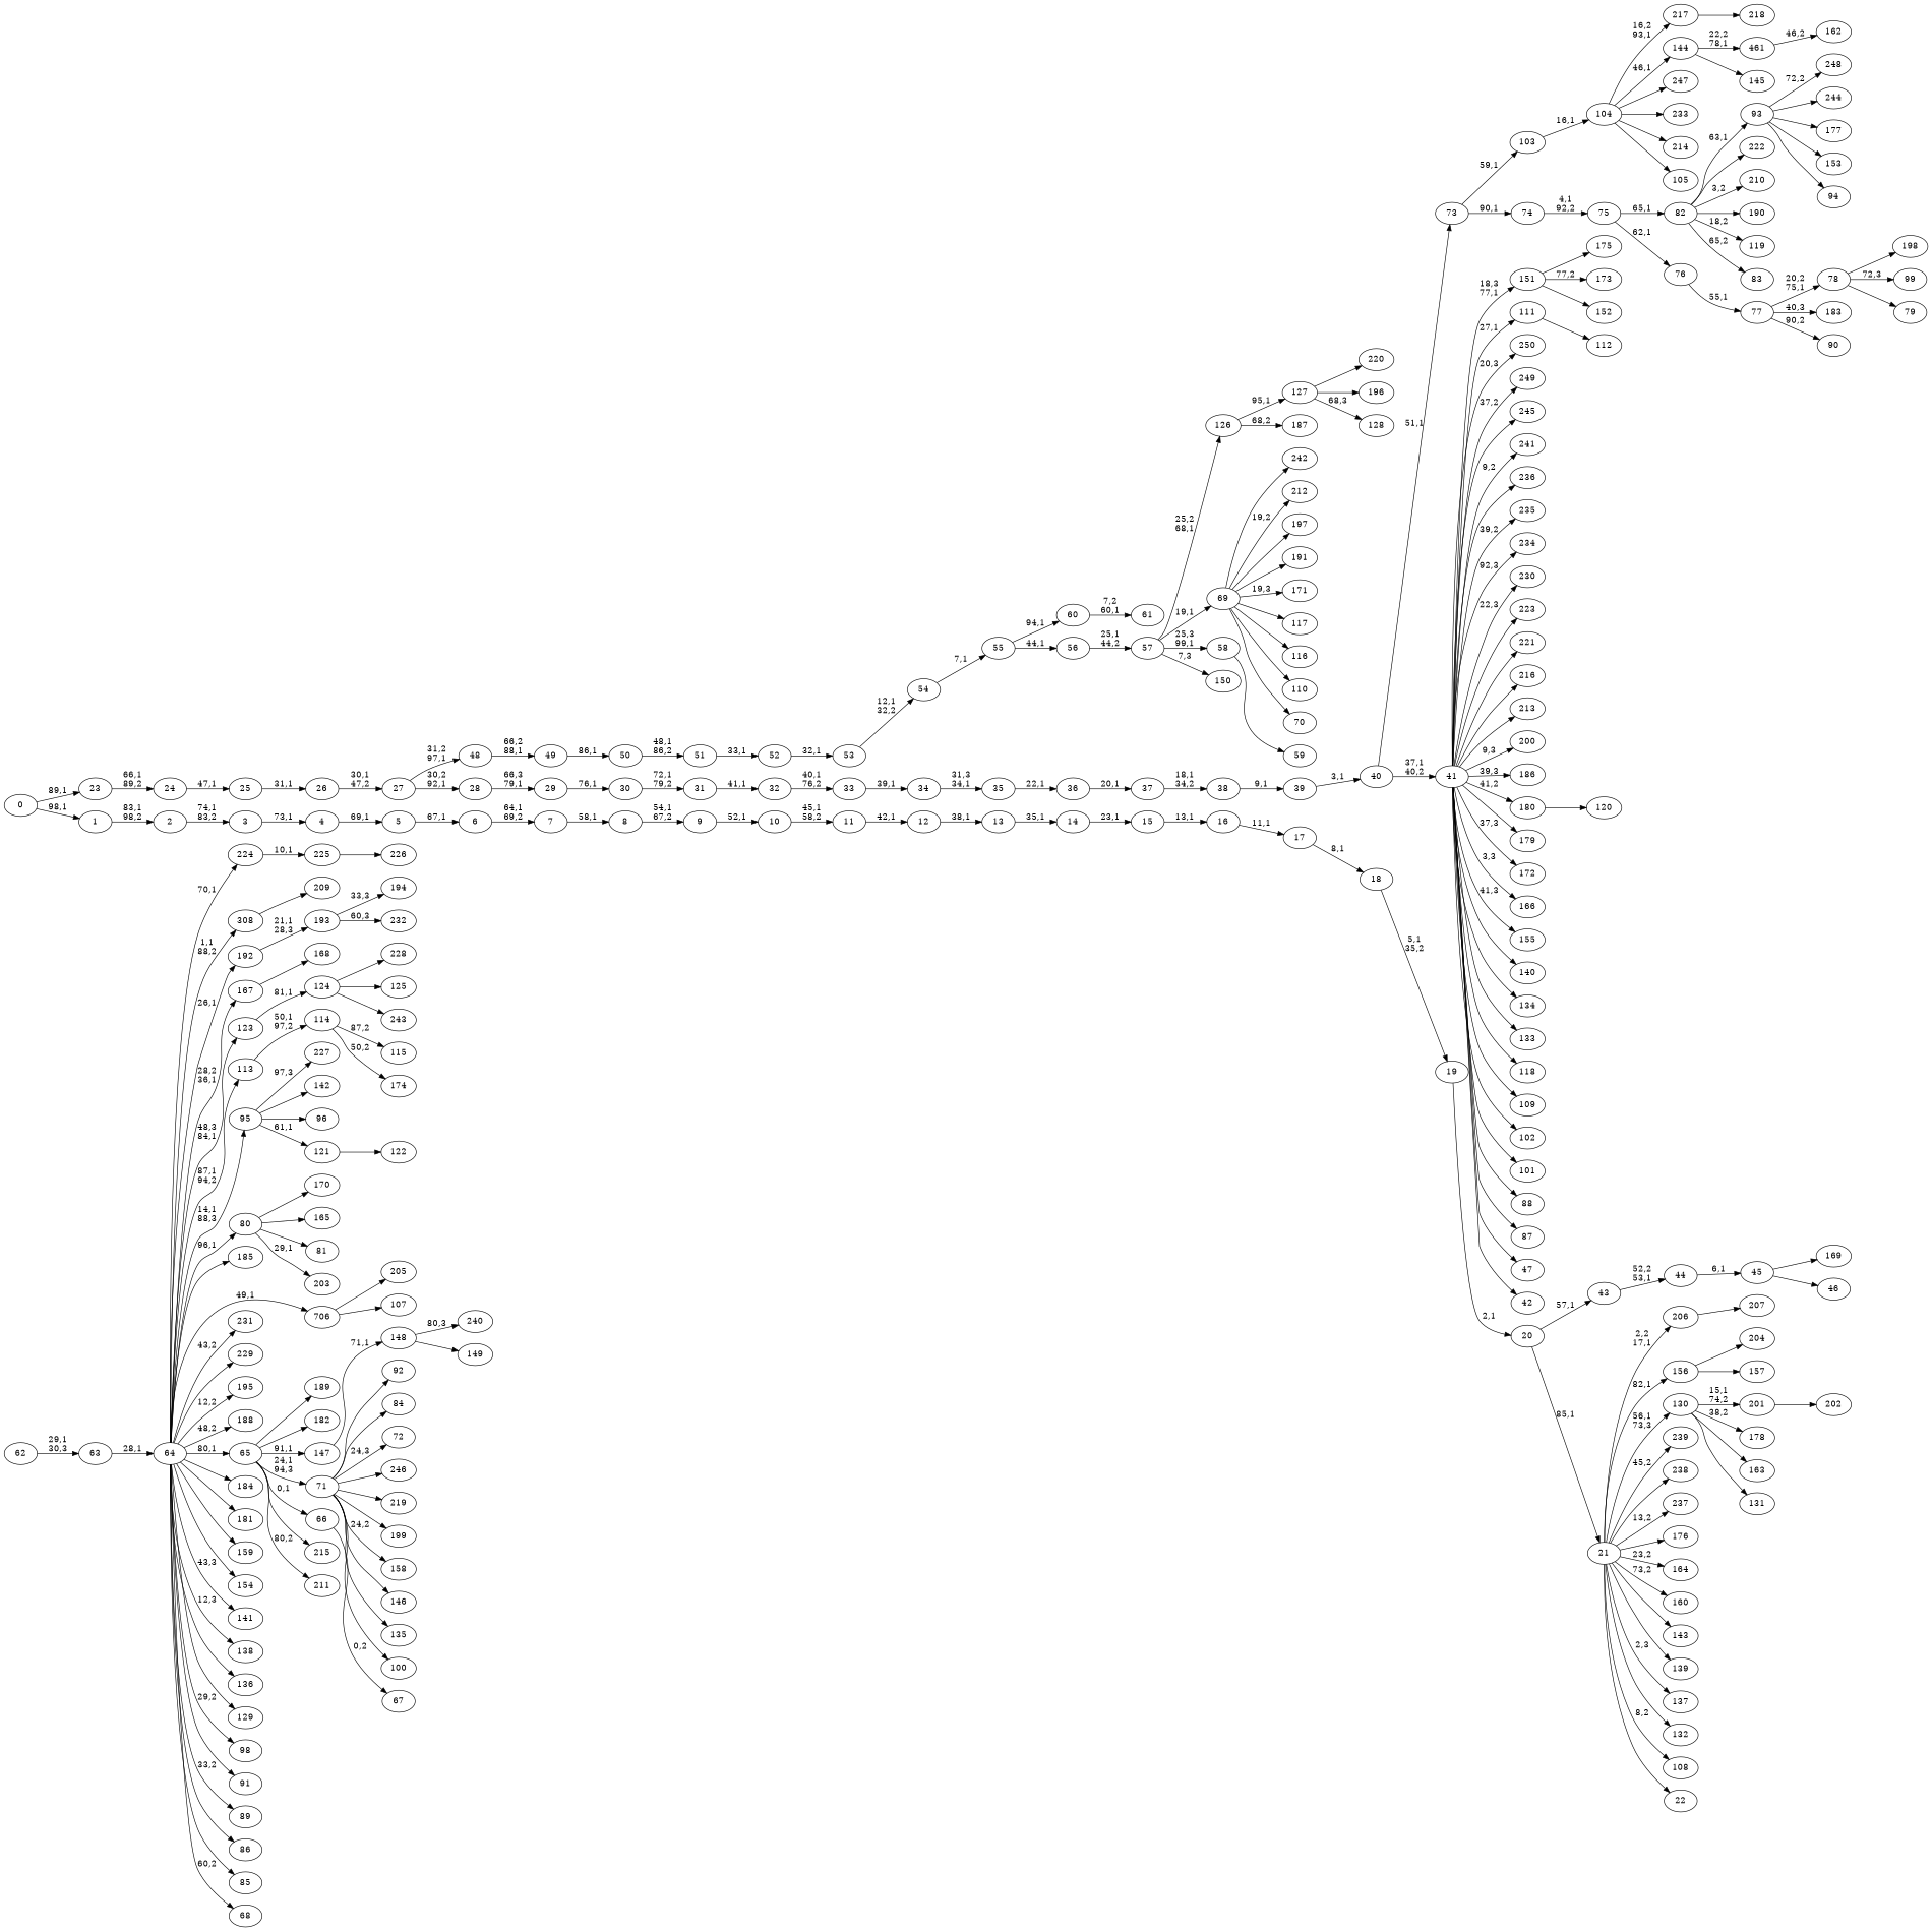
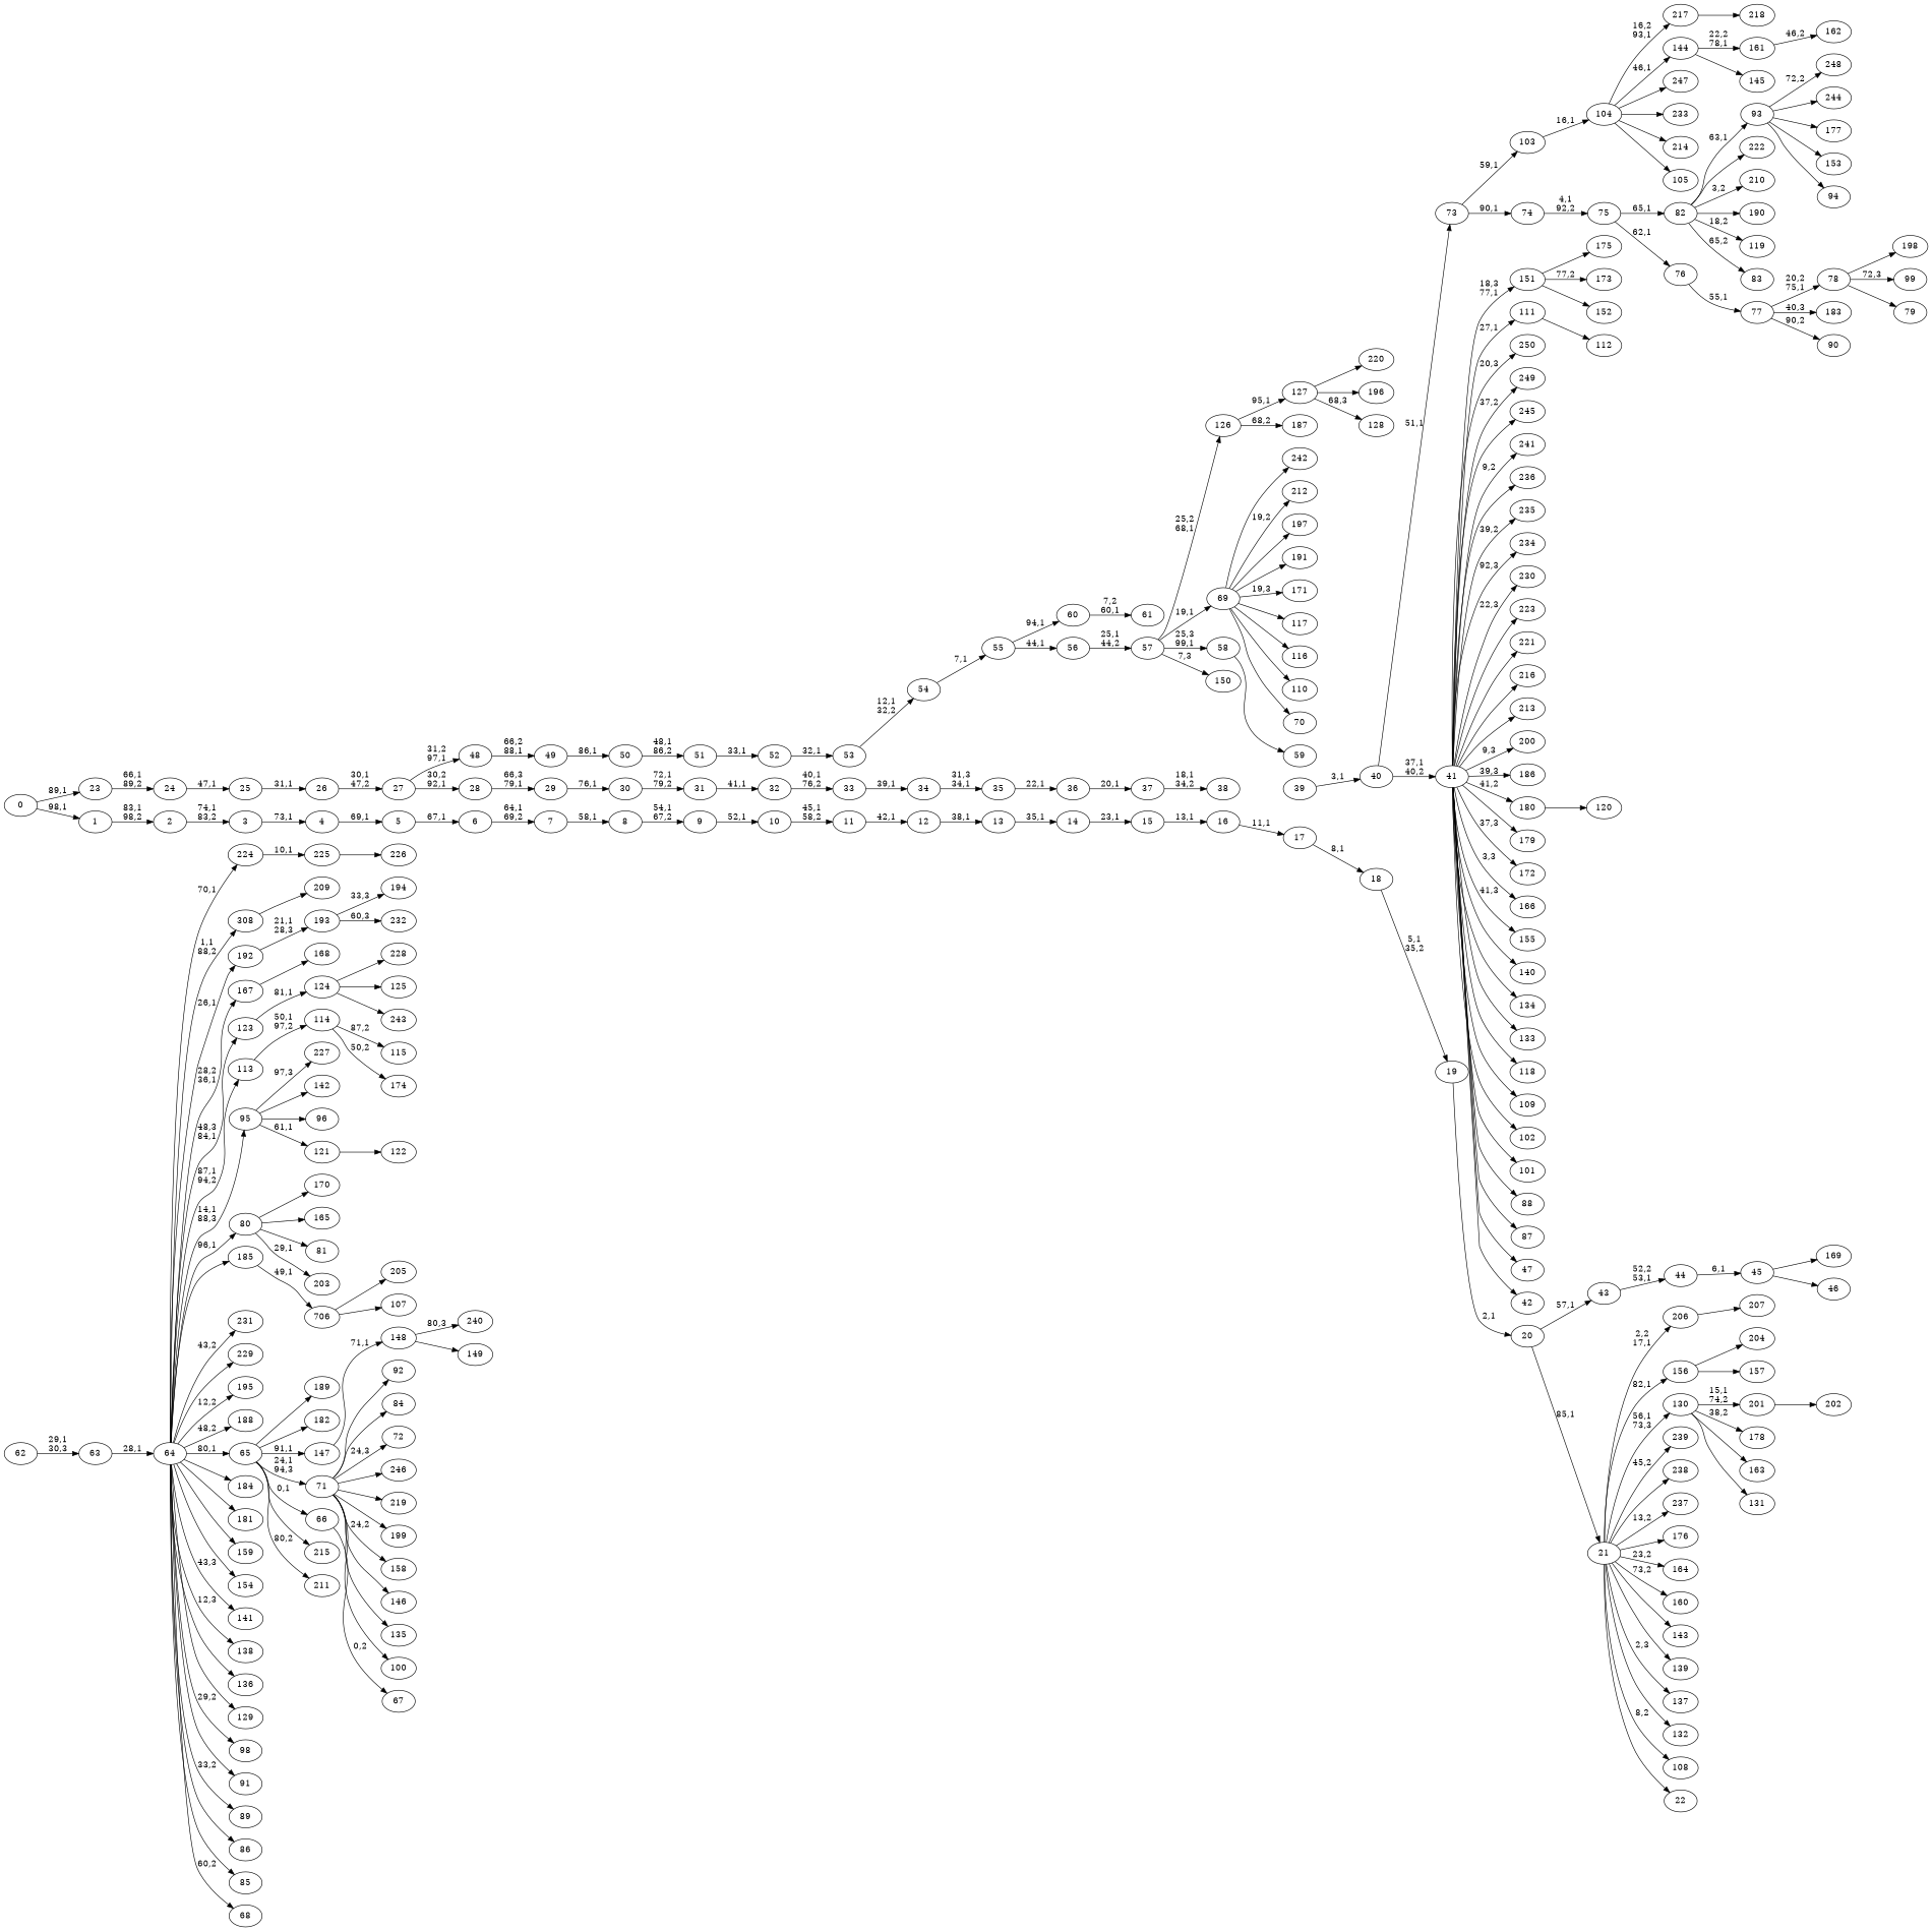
  digraph {
    rankdir=LR
    225
    226
    224
    217
    218
    n6 [label=308]
    209
    206
    207
    201
    202
    193
    232
    194
    192
    167
    168
-   161 [label=461]
+   161
    162
    156
    204
    157
    151
    175
    173
    152
    148
    240
    149
    147
    144
    145
    130
    178
    163
    131
    127
    220
    196
    128
    126
    187
    124
    243
    228
    125
    123
    121
    122
    114
    174
    115
    113
    111
    112
    n56 [label=706]
    205
    107
    104
    247
    233
    214
    105
    103
    95
    227
    142
    96
    93
    248
    244
    177
    153
    94
    82
    222
    210
    190
    119
    83
    80
    203
    170
    165
    81
    78
    198
    99
    79
    77
    183
    90
    76
    75
    74
    73
    71
    246
    219
    199
    158
    146
    135
    100
    92
    84
    72
    69
    242
    212
    197
    191
    171
    117
    116
    110
    70
    66
    67
    65
    215
    211
    189
    182
    64
    231
    229
    195
    188
    185
    184
    181
    159
    154
    141
    138
    136
    129
    98
    91
    89
    86
    85
    68
    63
    62
    60
    61
    58
    59
    57
    150
    56
    55
    54
    53
    52
    51
    50
    49
    48
    45
    169
    46
    44
    43
    41
    250
    249
    245
    241
    236
    235
    234
    230
    223
    221
    216
    213
    200
    186
    180
    179
    172
    166
    155
    140
    134
    133
    118
    109
    102
    101
    88
    87
    47
    42
    120
    40
    39
    38
    37
    36
    35
    34
    33
    32
    31
    30
    29
    28
    27
    26
    25
    24
    23
    21
    239
    238
    237
    176
    164
    160
    143
    139
    137
    132
    108
    22
    20
    19
    18
    17
    16
    15
    14
    13
    12
    11
    10
    9
    8
    7
    6
    5
    4
    3
    2
    1
    0
    225 -> 226
    224 -> 225 [label="10,1"]
    217 -> 218
    n6 -> 209
    206 -> 207
    201 -> 202
    193 -> 232 [label="60,3"]
    193 -> 194 [label="33,3"]
    192 -> 193 [label="21,1\n28,3"]
    167 -> 168
    161 -> 162 [label="46,2"]
    156 -> 204
    156 -> 157
    151 -> 175
    151 -> 173 [label="77,2"]
    151 -> 152
    148 -> 240 [label="80,3"]
    148 -> 149
    147 -> 148 [label="71,1"]
    144 -> 161 [label="22,2\n78,1"]
    144 -> 145
    130 -> 201 [label="15,1\n74,2"]
    130 -> 178 [label="38,2"]
    130 -> 163
    130 -> 131
    127 -> 220
    127 -> 196
    127 -> 128 [label="68,3"]
    126 -> 127 [label="95,1"]
    126 -> 187 [label="68,2"]
    124 -> 243
    124 -> 228
    124 -> 125
    123 -> 124 [label="81,1"]
    121 -> 122
    114 -> 174 [label="50,2"]
    114 -> 115 [label="87,2"]
    113 -> 114 [label="50,1\n97,2"]
    111 -> 112
    n56 -> 205
    n56 -> 107
    104 -> 217 [label="16,2\n93,1"]
    104 -> 144 [label="46,1"]
    104 -> 247
    104 -> 233
    104 -> 214
    104 -> 105
    103 -> 104 [label="16,1"]
    95 -> 121 [label="61,1"]
    95 -> 227 [label="97,3"]
    95 -> 142
    95 -> 96
    93 -> 248 [label="72,2"]
    93 -> 244
    93 -> 177
    93 -> 153
    93 -> 94
    82 -> 93 [label="63,1"]
    82 -> 222
    82 -> 210 [label="3,2"]
    82 -> 190
    82 -> 119 [label="18,2"]
    82 -> 83 [label="65,2"]
    80 -> 203 [label="29,1"]
    80 -> 170
    80 -> 165
    80 -> 81
    78 -> 198
    78 -> 99 [label="72,3"]
    78 -> 79
    77 -> 78 [label="20,2\n75,1"]
    77 -> 183 [label="40,3"]
    77 -> 90 [label="90,2"]
    76 -> 77 [label="55,1"]
    75 -> 82 [label="65,1"]
    75 -> 76 [label="62,1"]
    74 -> 75 [label="4,1\n92,2"]
    73 -> 103 [label="59,1"]
    73 -> 74 [label="90,1"]
    71 -> 246
    71 -> 219
    71 -> 199
    71 -> 158 [label="24,2"]
    71 -> 146
    71 -> 135
    71 -> 100
    71 -> 92
    71 -> 84
    71 -> 72 [label="24,3"]
    69 -> 242
    69 -> 212 [label="19,2"]
    69 -> 197
    69 -> 191
    69 -> 171 [label="19,3"]
    69 -> 117
    69 -> 116
    69 -> 110
    69 -> 70
    66 -> 67 [label="0,2"]
    65 -> 147 [label="91,1"]
    65 -> 71 [label="24,1\n94,3"]
    65 -> 66 [label="0,1"]
    65 -> 215
    65 -> 211 [label="80,2"]
    65 -> 189
    65 -> 182
    64 -> 224 [label="70,1"]
    64 -> n6 [label="1,1\n88,2"]
    64 -> 192 [label="26,1"]
    64 -> 167 [label="28,2\n36,1"]
    64 -> 123 [label="48,3\n84,1"]
    64 -> 113 [label="87,1\n94,2"]
-   64 -> n56 [label="49,1"]
+   185 -> n56 [label="49,1"]
    64 -> 95 [label="14,1\n88,3"]
    64 -> 80 [label="96,1"]
    64 -> 65 [label="80,1"]
    64 -> 231 [label="43,2"]
    64 -> 229
    64 -> 195 [label="12,2"]
    64 -> 188 [label="48,2"]
    64 -> 185
    64 -> 184
    64 -> 181
    64 -> 159
    64 -> 154
    64 -> 141 [label="43,3"]
    64 -> 138 [label="12,3"]
    64 -> 136
    64 -> 129
    64 -> 98 [label="29,2"]
    64 -> 91
    64 -> 89 [label="33,2"]
    64 -> 86
    64 -> 85
    64 -> 68 [label="60,2"]
    63 -> 64 [label="28,1"]
    62 -> 63 [label="29,1\n30,3"]
    60 -> 61 [label="7,2\n60,1"]
    58 -> 59
    57 -> 126 [label="25,2\n68,1"]
    57 -> 69 [label="19,1"]
    57 -> 58 [label="25,3\n99,1"]
    57 -> 150 [label="7,3"]
    56 -> 57 [label="25,1\n44,2"]
    55 -> 60 [label="94,1"]
    55 -> 56 [label="44,1"]
    54 -> 55 [label="7,1"]
    53 -> 54 [label="12,1\n32,2"]
    52 -> 53 [label="32,1"]
    51 -> 52 [label="33,1"]
    50 -> 51 [label="48,1\n86,2"]
    49 -> 50 [label="86,1"]
    48 -> 49 [label="66,2\n88,1"]
    45 -> 169
    45 -> 46
    44 -> 45 [label="6,1"]
    43 -> 44 [label="52,2\n53,1"]
    41 -> 151 [label="18,3\n77,1"]
    41 -> 111 [label="27,1"]
    41 -> 250 [label="20,3"]
    41 -> 249 [label="37,2"]
    41 -> 245
    41 -> 241 [label="9,2"]
    41 -> 236
    41 -> 235 [label="39,2"]
    41 -> 234 [label="92,3"]
    41 -> 230 [label="22,3"]
    41 -> 223
    41 -> 221
    41 -> 216
    41 -> 213
    41 -> 200 [label="9,3"]
    41 -> 186 [label="39,3"]
    41 -> 180 [label="41,2"]
    41 -> 179
    41 -> 172 [label="37,3"]
    41 -> 166 [label="3,3"]
    41 -> 155 [label="41,3"]
    41 -> 140
    41 -> 134
    41 -> 133
    41 -> 118
    41 -> 109
    41 -> 102
    41 -> 101
    41 -> 88
    41 -> 87
    41 -> 47
    41 -> 42
    180 -> 120
    40 -> 73 [label="51,1"]
    40 -> 41 [label="37,1\n40,2"]
    39 -> 40 [label="3,1"]
-   38 -> 39 [label="9,1"]
    37 -> 38 [label="18,1\n34,2"]
    36 -> 37 [label="20,1"]
    35 -> 36 [label="22,1"]
    34 -> 35 [label="31,3\n34,1"]
    33 -> 34 [label="39,1"]
    32 -> 33 [label="40,1\n76,2"]
    31 -> 32 [label="41,1"]
    30 -> 31 [label="72,1\n79,2"]
    29 -> 30 [label="76,1"]
    28 -> 29 [label="66,3\n79,1"]
    27 -> 48 [label="31,2\n97,1"]
    27 -> 28 [label="30,2\n92,1"]
    26 -> 27 [label="30,1\n47,2"]
    25 -> 26 [label="31,1"]
    24 -> 25 [label="47,1"]
    23 -> 24 [label="66,1\n89,2"]
    21 -> 206 [label="2,2\n17,1"]
    21 -> 156 [label="82,1"]
    21 -> 130 [label="56,1\n73,3"]
    21 -> 239 [label="45,2"]
    21 -> 238
    21 -> 237 [label="13,2"]
    21 -> 176
    21 -> 164 [label="23,2"]
    21 -> 160 [label="73,2"]
    21 -> 143
    21 -> 139
    21 -> 137 [label="2,3"]
    21 -> 132
    21 -> 108 [label="8,2"]
    21 -> 22
    20 -> 43 [label="57,1"]
    20 -> 21 [label="85,1"]
    19 -> 20 [label="2,1"]
    18 -> 19 [label="5,1\n35,2"]
    17 -> 18 [label="8,1"]
    16 -> 17 [label="11,1"]
    15 -> 16 [label="13,1"]
    14 -> 15 [label="23,1"]
    13 -> 14 [label="35,1"]
    12 -> 13 [label="38,1"]
    11 -> 12 [label="42,1"]
    10 -> 11 [label="45,1\n58,2"]
    9 -> 10 [label="52,1"]
    8 -> 9 [label="54,1\n67,2"]
    7 -> 8 [label="58,1"]
    6 -> 7 [label="64,1\n69,2"]
    5 -> 6 [label="67,1"]
    4 -> 5 [label="69,1"]
    3 -> 4 [label="73,1"]
    2 -> 3 [label="74,1\n83,2"]
    1 -> 2 [label="83,1\n98,2"]
    0 -> 23 [label="89,1"]
    0 -> 1 [label="98,1"]
  }
